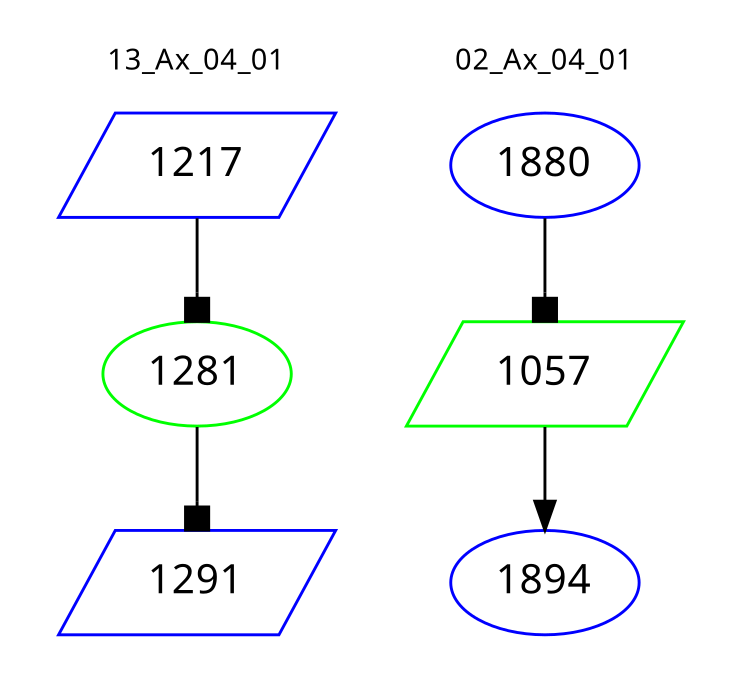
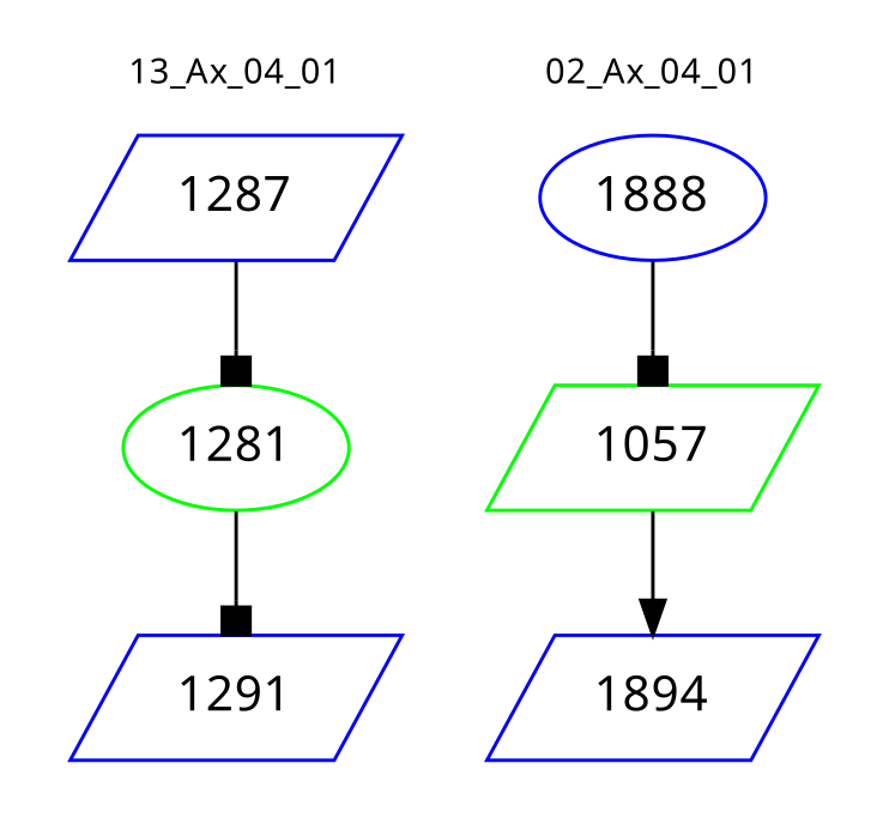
  digraph {
    fontname="Noto Sans"
    node [color=blue fontname="Noto Sans" shape=parallelogram]
    edge [arrowhead=box color=black fontname="Noto Sans"]
-   n1 [label=1217]
+   n1 [label=1287]
    n2 [color=green label=1281 shape=ellipse]
    n3 [label=1291]
-   n4 [label=1880 shape=ellipse]
+   n4 [label=1888 shape=ellipse]
    n5 [color=green label=1057]
-   n6 [label=1894 shape=ellipse]
+   n6 [label=1894]
    subgraph cluster_1 {
      color=white
      fontsize=10
      label="13_Ax_04_01"
      n1
      n2
      n3
    }
    subgraph cluster_2 {
      color=white
      fontsize=10
      label="02_Ax_04_01"
      n4
      n5
      n6
    }
    n1 -> n2
    n2 -> n3
    n4 -> n5
    n5 -> n6 [arrowhead=normal]
  }
